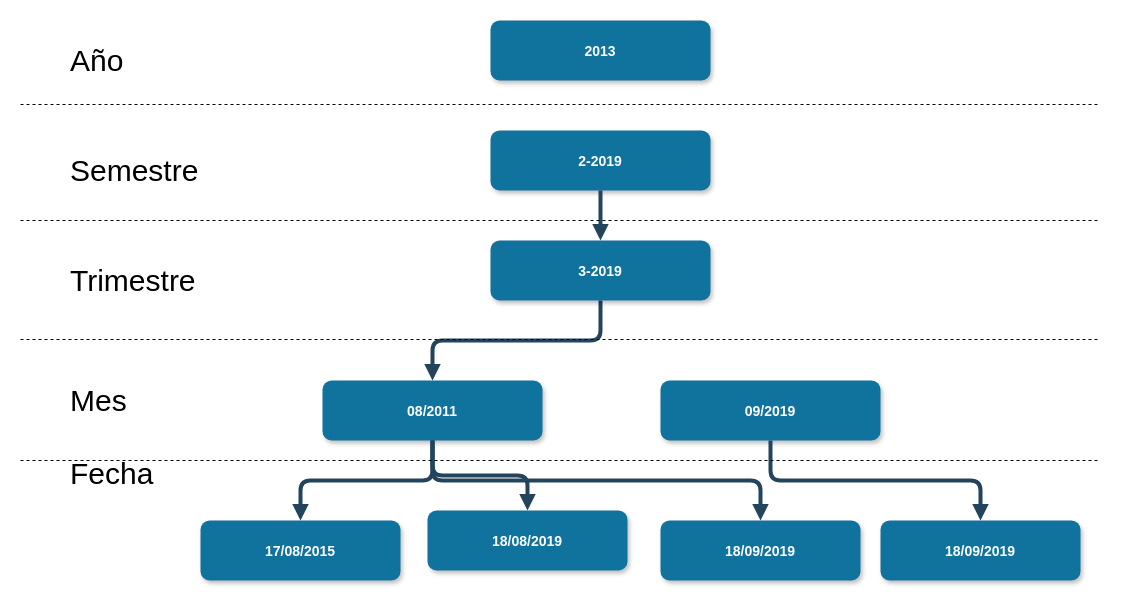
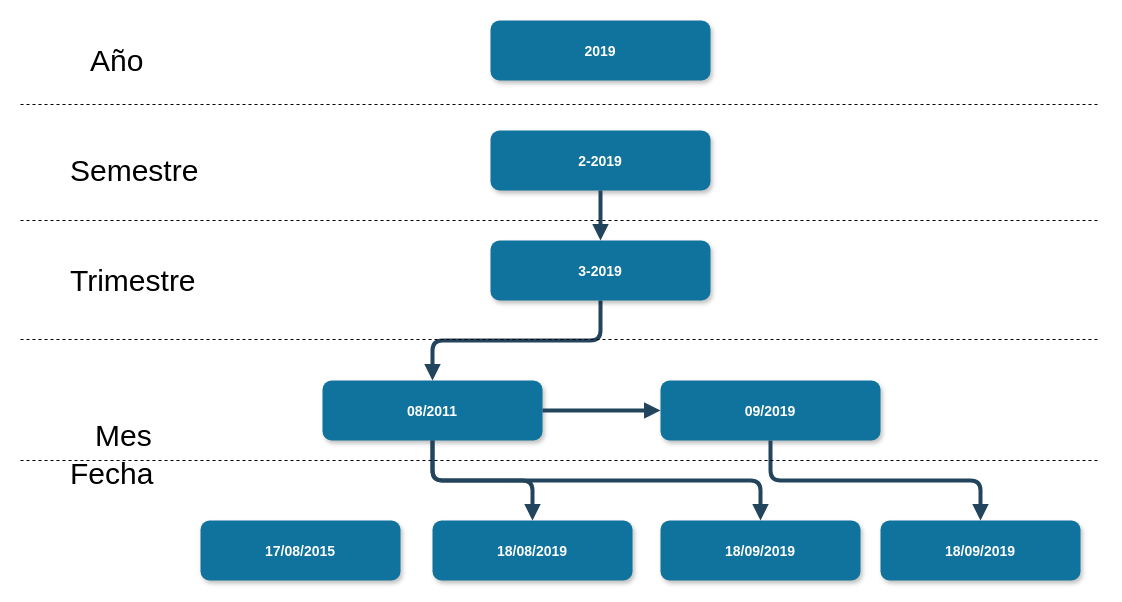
  <mxCell id="0" />
  <mxCell id="1" parent="0" />
  <mxCell id="2" value="08/2011" style="rounded=1;fillColor=#10739E;strokeColor=none;shadow=1;gradientColor=none;fontStyle=1;fontColor=#FFFFFF;fontSize=14;" parent="1" vertex="1"><mxGeometry x="322" y="380" width="220" height="60" as="geometry" /></mxCell>
  <mxCell id="3" value="17/08/2015" style="rounded=1;fillColor=#10739E;strokeColor=none;shadow=1;gradientColor=none;fontStyle=1;fontColor=#FFFFFF;fontSize=14;" parent="1" vertex="1"><mxGeometry x="200" y="520" width="200" height="60" as="geometry" /></mxCell>
- <mxCell id="4" value="18/08/2019" style="rounded=1;fillColor=#10739E;strokeColor=none;shadow=1;gradientColor=none;fontStyle=1;fontColor=#FFFFFF;fontSize=14;" parent="1" vertex="1"><mxGeometry x="427" y="510" width="200" height="60" as="geometry" /></mxCell>
+ <mxCell id="4" value="18/08/2019" style="rounded=1;fillColor=#10739E;strokeColor=none;shadow=1;gradientColor=none;fontStyle=1;fontColor=#FFFFFF;fontSize=14;" parent="1" vertex="1"><mxGeometry x="432" y="520" width="200" height="60" as="geometry" /></mxCell>
  <mxCell id="5" value="18/09/2019" style="rounded=1;fillColor=#10739E;strokeColor=none;shadow=1;gradientColor=none;fontStyle=1;fontColor=#FFFFFF;fontSize=14;" parent="1" vertex="1"><mxGeometry x="660" y="520" width="200" height="60" as="geometry" /></mxCell>
  <mxCell id="6" value="" style="edgeStyle=elbowEdgeStyle;elbow=vertical;strokeWidth=4;endArrow=block;endFill=1;fontStyle=1;strokeColor=#23445D;exitX=0.5;exitY=1;exitDx=0;exitDy=0;" parent="1" source="13" target="2" edge="1"><mxGeometry x="-178" y="370" width="100" height="100" as="geometry"><mxPoint x="432" y="330" as="sourcePoint" /><mxPoint x="-218" y="230" as="targetPoint" /></mxGeometry></mxCell>
  <mxCell id="7" value="" style="edgeStyle=elbowEdgeStyle;elbow=vertical;strokeWidth=4;endArrow=block;endFill=1;fontStyle=1;strokeColor=#23445D;" parent="1" source="2" target="4" edge="1"><mxGeometry x="-178" y="370" width="100" height="100" as="geometry"><mxPoint x="-318" y="330" as="sourcePoint" /><mxPoint x="-218" y="230" as="targetPoint" /></mxGeometry></mxCell>
- <mxCell id="8" value="" style="edgeStyle=elbowEdgeStyle;elbow=vertical;strokeWidth=4;endArrow=block;endFill=1;fontStyle=1;strokeColor=#23445D;" parent="1" source="2" target="3" edge="1"><mxGeometry x="-178" y="370" width="100" height="100" as="geometry"><mxPoint x="-318" y="330" as="sourcePoint" /><mxPoint x="-218" y="230" as="targetPoint" /></mxGeometry></mxCell>
+ <mxCell id="8" value="" style="edgeStyle=elbowEdgeStyle;elbow=vertical;strokeWidth=4;endArrow=block;endFill=1;fontStyle=1;strokeColor=#23445D;" parent="1" source="2" target="10" edge="1"><mxGeometry x="-178" y="370" width="100" height="100" as="geometry"><mxPoint x="-318" y="330" as="sourcePoint" /><mxPoint x="-218" y="230" as="targetPoint" /></mxGeometry></mxCell>
  <mxCell id="9" value="" style="edgeStyle=elbowEdgeStyle;elbow=vertical;strokeWidth=4;endArrow=block;endFill=1;fontStyle=1;strokeColor=#23445D;" parent="1" source="2" target="5" edge="1"><mxGeometry x="-178" y="370" width="100" height="100" as="geometry"><mxPoint x="-318" y="330" as="sourcePoint" /><mxPoint x="-218" y="230" as="targetPoint" /></mxGeometry></mxCell>
  <mxCell id="10" value="09/2019" style="rounded=1;fillColor=#10739E;strokeColor=none;shadow=1;gradientColor=none;fontStyle=1;fontColor=#FFFFFF;fontSize=14;" vertex="1" parent="1"><mxGeometry x="660" y="380" width="220" height="60" as="geometry" /></mxCell>
  <mxCell id="11" value="18/09/2019" style="rounded=1;fillColor=#10739E;strokeColor=none;shadow=1;gradientColor=none;fontStyle=1;fontColor=#FFFFFF;fontSize=14;" vertex="1" parent="1"><mxGeometry x="880" y="520" width="200" height="60" as="geometry" /></mxCell>
  <mxCell id="12" value="" style="edgeStyle=elbowEdgeStyle;elbow=vertical;strokeWidth=4;endArrow=block;endFill=1;fontStyle=1;strokeColor=#23445D;" edge="1" parent="1" source="10" target="11"><mxGeometry x="552" y="370" width="100" height="100" as="geometry"><mxPoint x="412" y="330" as="sourcePoint" /><mxPoint x="512" y="230" as="targetPoint" /></mxGeometry></mxCell>
  <mxCell id="13" value="3-2019" style="rounded=1;fillColor=#10739E;strokeColor=none;shadow=1;gradientColor=none;fontStyle=1;fontColor=#FFFFFF;fontSize=14;" vertex="1" parent="1"><mxGeometry x="490" y="240" width="220" height="60" as="geometry" /></mxCell>
  <mxCell id="14" value="2-2019" style="rounded=1;fillColor=#10739E;strokeColor=none;shadow=1;gradientColor=none;fontStyle=1;fontColor=#FFFFFF;fontSize=14;" vertex="1" parent="1"><mxGeometry x="490" y="130" width="220" height="60" as="geometry" /></mxCell>
  <mxCell id="15" value="" style="edgeStyle=elbowEdgeStyle;elbow=vertical;strokeWidth=4;endArrow=block;endFill=1;fontStyle=1;strokeColor=#23445D;exitX=0.5;exitY=1;exitDx=0;exitDy=0;entryX=0.5;entryY=0;entryDx=0;entryDy=0;" edge="1" parent="1" source="14" target="13"><mxGeometry x="562" y="380" width="100" height="100" as="geometry"><mxPoint x="610" y="310" as="sourcePoint" /><mxPoint x="780" y="390" as="targetPoint" /></mxGeometry></mxCell>
- <mxCell id="16" value="2013" style="rounded=1;fillColor=#10739E;strokeColor=none;shadow=1;gradientColor=none;fontStyle=1;fontColor=#FFFFFF;fontSize=14;" vertex="1" parent="1"><mxGeometry x="490" y="20" width="220" height="60" as="geometry" /></mxCell>
+ <mxCell id="16" value="2019" style="rounded=1;fillColor=#10739E;strokeColor=none;shadow=1;gradientColor=none;fontStyle=1;fontColor=#FFFFFF;fontSize=14;" vertex="1" parent="1"><mxGeometry x="490" y="20" width="220" height="60" as="geometry" /></mxCell>
  <mxCell id="17" value="" style="endArrow=none;dashed=1;html=1;" edge="1" parent="1"><mxGeometry width="50" height="50" relative="1" as="geometry"><mxPoint x="20" y="460" as="sourcePoint" /><mxPoint x="1100" y="460" as="targetPoint" /></mxGeometry></mxCell>
  <mxCell id="18" value="" style="endArrow=none;dashed=1;html=1;" edge="1" parent="1"><mxGeometry width="50" height="50" relative="1" as="geometry"><mxPoint x="20" y="339" as="sourcePoint" /><mxPoint x="1100" y="339" as="targetPoint" /></mxGeometry></mxCell>
  <mxCell id="19" value="" style="endArrow=none;dashed=1;html=1;" edge="1" parent="1"><mxGeometry width="50" height="50" relative="1" as="geometry"><mxPoint x="20" y="220" as="sourcePoint" /><mxPoint x="1100" y="220" as="targetPoint" /></mxGeometry></mxCell>
  <mxCell id="20" value="" style="endArrow=none;dashed=1;html=1;" edge="1" parent="1"><mxGeometry width="50" height="50" relative="1" as="geometry"><mxPoint x="20" y="104" as="sourcePoint" /><mxPoint x="1100" y="104" as="targetPoint" /></mxGeometry></mxCell>
- <mxCell id="21" value="&lt;font size=&quot;1&quot;&gt;&lt;span style=&quot;font-size: 30px&quot;&gt;Año&lt;/span&gt;&lt;/font&gt;" style="text;html=1;resizable=0;points=[];autosize=1;align=left;verticalAlign=top;spacingTop=-4;" vertex="1" parent="1"><mxGeometry x="68" y="40" width="70" height="20" as="geometry" /></mxCell>
+ <mxCell id="21" value="&lt;font size=&quot;1&quot;&gt;&lt;span style=&quot;font-size: 30px&quot;&gt;Año&lt;/span&gt;&lt;/font&gt;" style="text;html=1;resizable=0;points=[];autosize=1;align=left;verticalAlign=top;spacingTop=-4;" vertex="1" parent="1"><mxGeometry x="88" y="40" width="70" height="20" as="geometry" /></mxCell>
  <mxCell id="22" value="&lt;font size=&quot;1&quot;&gt;&lt;span style=&quot;font-size: 30px&quot;&gt;Semestre&lt;/span&gt;&lt;/font&gt;" style="text;html=1;resizable=0;points=[];autosize=1;align=left;verticalAlign=top;spacingTop=-4;" vertex="1" parent="1"><mxGeometry x="68" y="150" width="140" height="20" as="geometry" /></mxCell>
  <mxCell id="23" value="&lt;font size=&quot;1&quot;&gt;&lt;span style=&quot;font-size: 30px&quot;&gt;Trimestre&lt;/span&gt;&lt;/font&gt;" style="text;html=1;resizable=0;points=[];autosize=1;align=left;verticalAlign=top;spacingTop=-4;" vertex="1" parent="1"><mxGeometry x="68" y="260" width="140" height="20" as="geometry" /></mxCell>
- <mxCell id="24" value="&lt;font size=&quot;1&quot;&gt;&lt;span style=&quot;font-size: 30px&quot;&gt;Mes&lt;/span&gt;&lt;/font&gt;" style="text;html=1;resizable=0;points=[];autosize=1;align=left;verticalAlign=top;spacingTop=-4;" vertex="1" parent="1"><mxGeometry x="68" y="380" width="70" height="20" as="geometry" /></mxCell>
+ <mxCell id="24" value="&lt;font size=&quot;1&quot;&gt;&lt;span style=&quot;font-size: 30px&quot;&gt;Mes&lt;/span&gt;&lt;/font&gt;" style="text;html=1;resizable=0;points=[];autosize=1;align=left;verticalAlign=top;spacingTop=-4;" vertex="1" parent="1"><mxGeometry x="93" y="415" width="70" height="20" as="geometry" /></mxCell>
  <mxCell id="25" value="&lt;span style=&quot;font-size: 30px&quot;&gt;Fecha&lt;/span&gt;" style="text;html=1;resizable=0;points=[];autosize=1;align=left;verticalAlign=top;spacingTop=-4;" vertex="1" parent="1"><mxGeometry x="68" y="453" width="100" height="20" as="geometry" /></mxCell>
